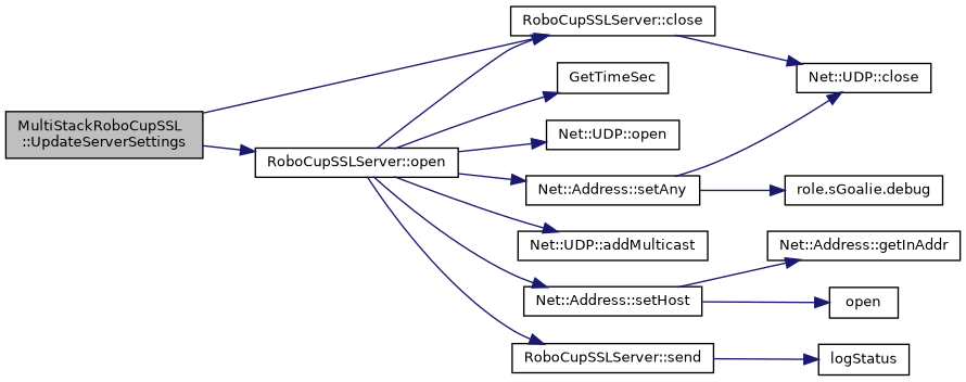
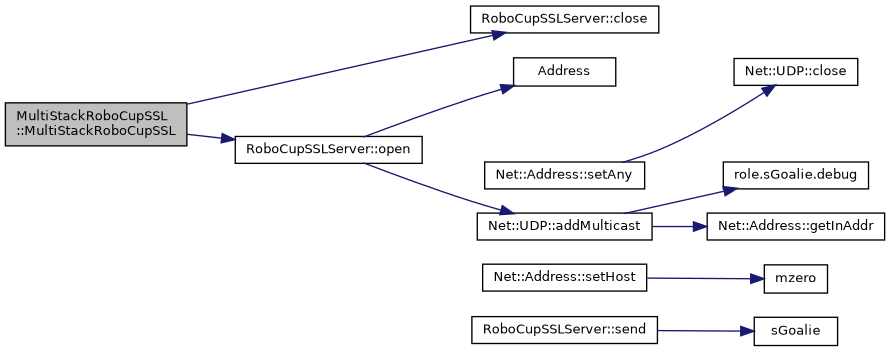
  digraph {
    rankdir=LR
    node [color=black fillcolor=white fontname=Helvetica fontsize=10 shape=record style=filled]
    edge [color=midnightblue fontname=Helvetica fontsize=10 labelfontname=Helvetica labelfontsize=10 style=solid]
-   n1 [fillcolor=grey75 fontcolor=black height=0.2 label="MultiStackRoboCupSSL\l::UpdateServerSettings" width=0.4]
+   n1 [fillcolor=grey75 fontcolor=black height=0.2 label="MultiStackRoboCupSSL\l::MultiStackRoboCupSSL" width=0.4]
    n2 [height=0.2 label="RoboCupSSLServer::close" width=0.4]
    n3 [height=0.2 label="RoboCupSSLServer::open" width=0.4]
    n4 [height=0.2 label="Net::UDP::close" width=0.4]
-   n5 [height=0.2 label="Net::UDP::open" width=0.4]
    n6 [height=0.2 label="Net::Address::setHost" width=0.4]
    n7 [height=0.2 label="Net::Address::setAny" width=0.4]
    n8 [height=0.2 label="Net::UDP::addMulticast" width=0.4]
    n9 [height=0.2 label="RoboCupSSLServer::send" width=0.4]
-   n10 [height=0.2 label=GetTimeSec width=0.4]
-   n11 [height=0.2 label=open width=0.4]
+   n10 [height=0.2 label=Address width=0.4]
+   n11 [height=0.2 label=mzero width=0.4]
    n12 [height=0.2 label="role.sGoalie.debug" width=0.4]
    n13 [height=0.2 label="Net::Address::getInAddr" width=0.4]
-   n14 [height=0.2 label=logStatus width=0.4]
+   n14 [height=0.2 label=sGoalie width=0.4]
    n1 -> n2
    n1 -> n3
-   n2 -> n4
-   n3 -> n2
-   n3 -> n5
-   n3 -> n6
-   n3 -> n7
    n3 -> n8
-   n3 -> n9
    n3 -> n10
    n6 -> n11
    n7 -> n4
-   n7 -> n12
-   n6 -> n13
+   n8 -> n12
+   n8 -> n13
    n9 -> n14
  }
